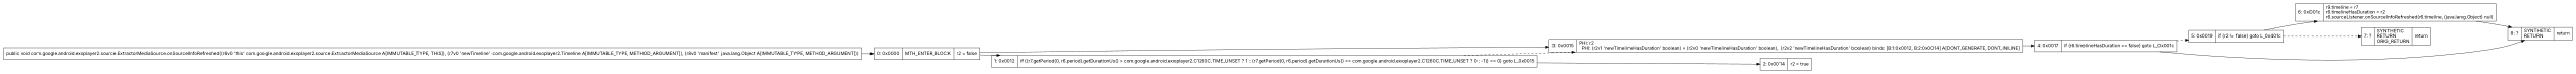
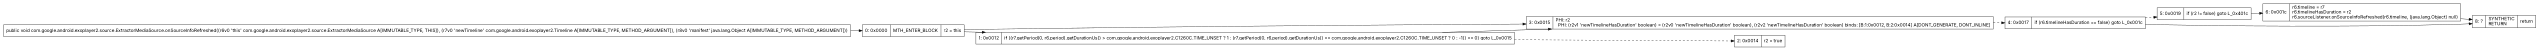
  digraph {
    fontname=Inter
    rankdir=LR
    node [fontname=Inter shape=record]
    edge [fontname=Inter]
-   n1 [label="{0\:\ 0x0000|MTH_ENTER_BLOCK\l|r2 = false\l}"]
+   n1 [label="{0\:\ 0x0000|MTH_ENTER_BLOCK\l|r2 = this\l}"]
    n2 [label="{1\:\ 0x0012|if ((r7.getPeriod(0, r6.period).getDurationUs() \> com.google.android.exoplayer2.C1260C.TIME_UNSET ? 1 : (r7.getPeriod(0, r6.period).getDurationUs() == com.google.android.exoplayer2.C1260C.TIME_UNSET ? 0 : \-1)) == 0) goto L_0x0015\l}"]
    n3 [label="{3\:\ 0x0015|PHI: r2 \l  PHI: (r2v1 'newTimelineHasDuration' boolean) = (r2v0 'newTimelineHasDuration' boolean), (r2v2 'newTimelineHasDuration' boolean) binds: [B:1:0x0012, B:2:0x0014] A[DONT_GENERATE, DONT_INLINE]\l}"]
    n4 [label="{2\:\ 0x0014|r2 = true\l}"]
    n5 [label="{4\:\ 0x0017|if (r6.timelineHasDuration == false) goto L_0x001c\l}"]
    n6 [label="{5\:\ 0x0019|if (r2 != false) goto L_0x401c\l}"]
    n7 [label="{8\:\ ?|SYNTHETIC\lRETURN\l|return\l}"]
-   n8 [label="{6\:\ 0x001c|r9.timeline = r7\lr6.timelineHasDuration = r2\lr6.sourceListener.onSourceInfoRefreshed(r6.timeline, (java.lang.Object) null)\l}"]
-   n9 [label="{7\:\ ?|SYNTHETIC\lRETURN\lORIG_RETURN\l|return\l}"]
+   n8 [label="{6\:\ 0x001c|r6.timeline = r7\lr6.timelineHasDuration = r2\lr6.sourceListener.onSourceInfoRefreshed(r6.timeline, (java.lang.Object) null)\l}"]
    n10 [label="{public void com.google.android.exoplayer2.source.ExtractorMediaSource.onSourceInfoRefreshed((r6v0 'this' com.google.android.exoplayer2.source.ExtractorMediaSource A[IMMUTABLE_TYPE, THIS]), (r7v0 'newTimeline' com.google.android.exoplayer2.Timeline A[IMMUTABLE_TYPE, METHOD_ARGUMENT]), (r8v0 'manifest' java.lang.Object A[IMMUTABLE_TYPE, METHOD_ARGUMENT])) }"]
    n1 -> n2
    n1 -> n3
-   n2 -> n3 [style=dashed]
-   n2 -> n4 [style=solid]
-   n3 -> n5
+   n2 -> n3
+   n2 -> n4 [style=dashed]
+   n3 -> n5 [style=dashed]
    n5 -> n6 [style=dashed]
    n5 -> n7
    n6 -> n8
-   n6 -> n9 [style=dashed]
    n8 -> n7
    n10 -> n1
  }
